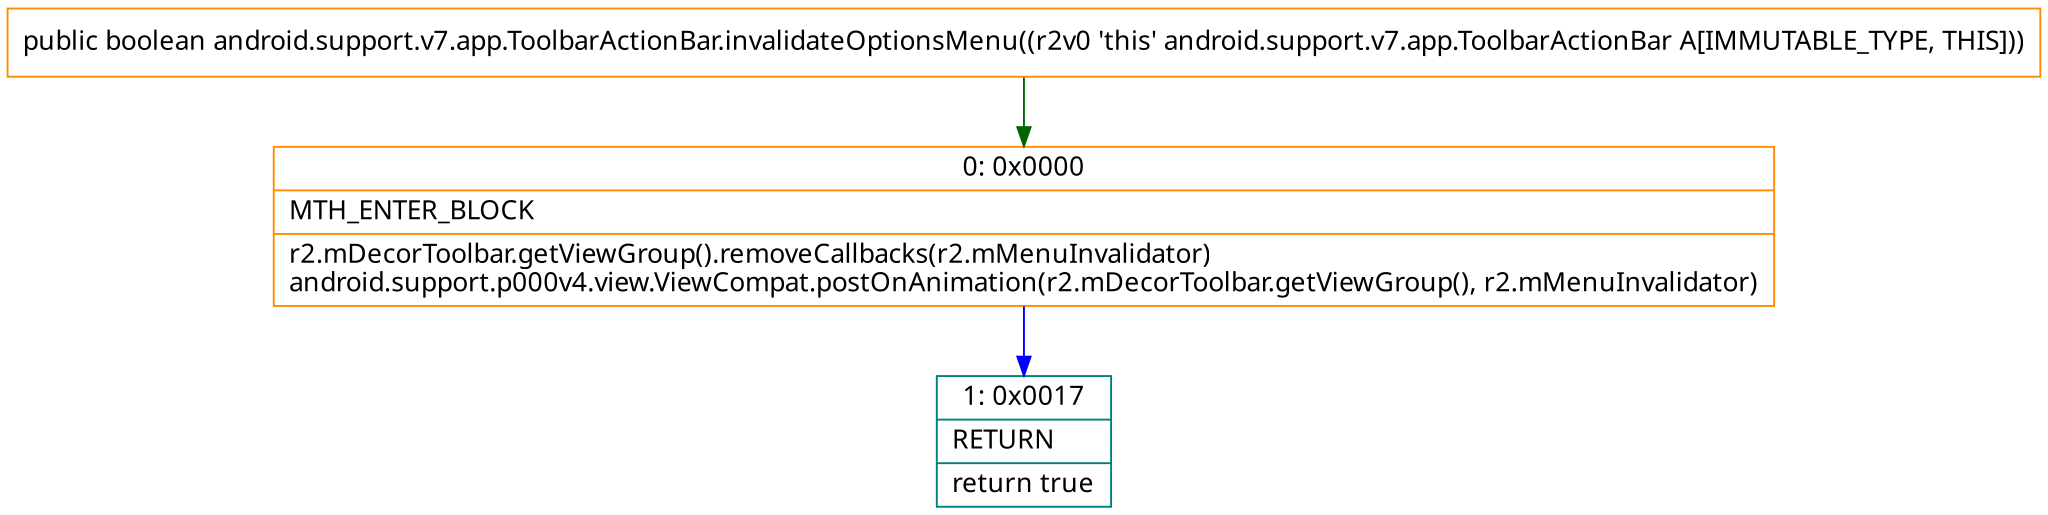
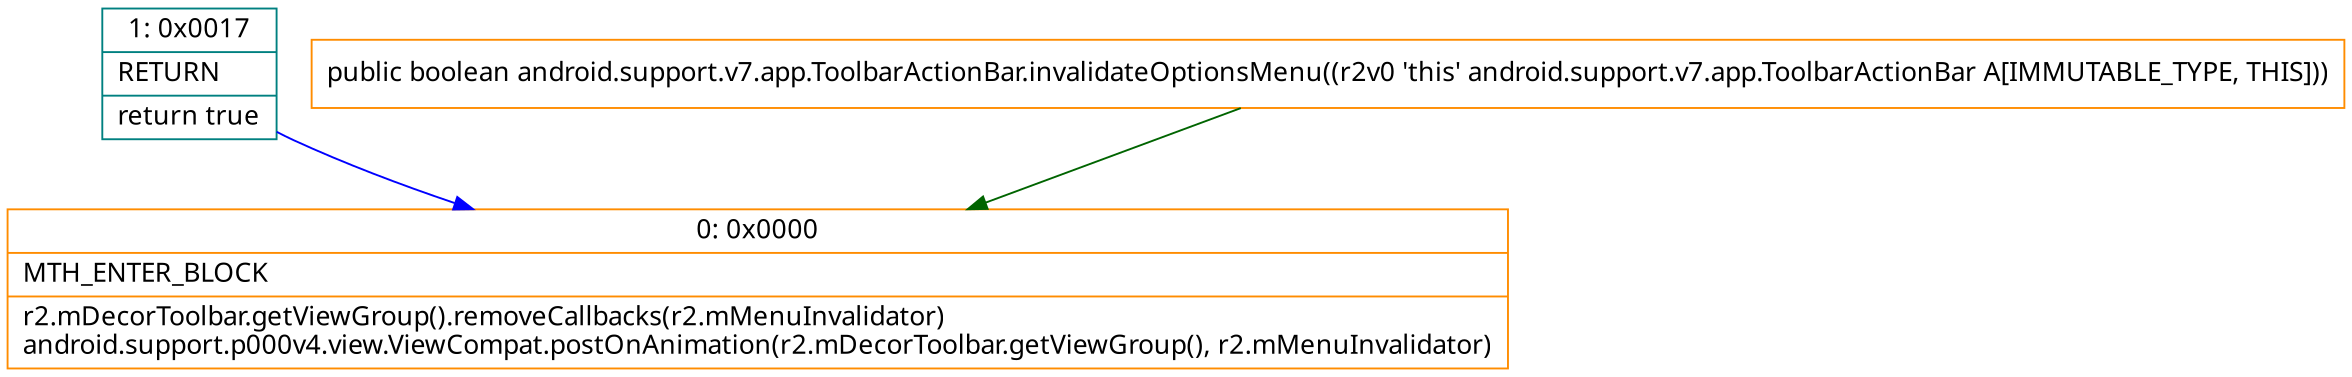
  digraph {
    fontname="Noto Sans"
    node [shape=record color=darkorange fontname="Noto Sans"]
    edge [fontname="Noto Sans"]
    n1 [label="{0\:\ 0x0000|MTH_ENTER_BLOCK\l|r2.mDecorToolbar.getViewGroup().removeCallbacks(r2.mMenuInvalidator)\landroid.support.p000v4.view.ViewCompat.postOnAnimation(r2.mDecorToolbar.getViewGroup(), r2.mMenuInvalidator)\l}"]
    n2 [label="{1\:\ 0x0017|RETURN\l|return true\l}" color=teal]
    n3 [label="{public boolean android.support.v7.app.ToolbarActionBar.invalidateOptionsMenu((r2v0 'this' android.support.v7.app.ToolbarActionBar A[IMMUTABLE_TYPE, THIS])) }"]
-   n1 -> n2 [color=blue]
+   n2 -> n1 [color=blue]
    n3 -> n1 [color=darkgreen]
  }
